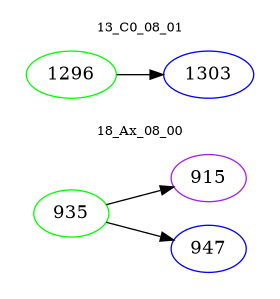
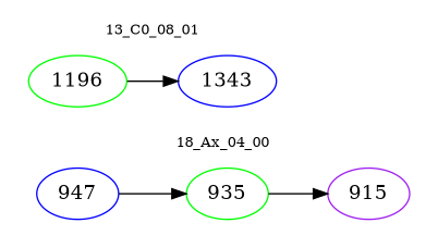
  digraph {
    rankdir=LR
    node [color=green]
    edge [color=black]
    n1 [label=935]
    n2 [color=blue label=947]
    n3 [color=purple label=915]
-   n4 [label=1296]
-   n5 [color=blue label=1303]
+   n4 [label=1196]
+   n5 [color=blue label=1343]
    subgraph cluster_1 {
      color=white
      fontsize=10
-     label="18_Ax_08_00"
+     label="18_Ax_04_00"
      n1
      n2
      n3
    }
    subgraph cluster_2 {
      color=white
      fontsize=10
      label="13_C0_08_01"
      n4
      n5
    }
-   n1 -> n2
+   n2 -> n1
    n1 -> n3
    n4 -> n5
  }
